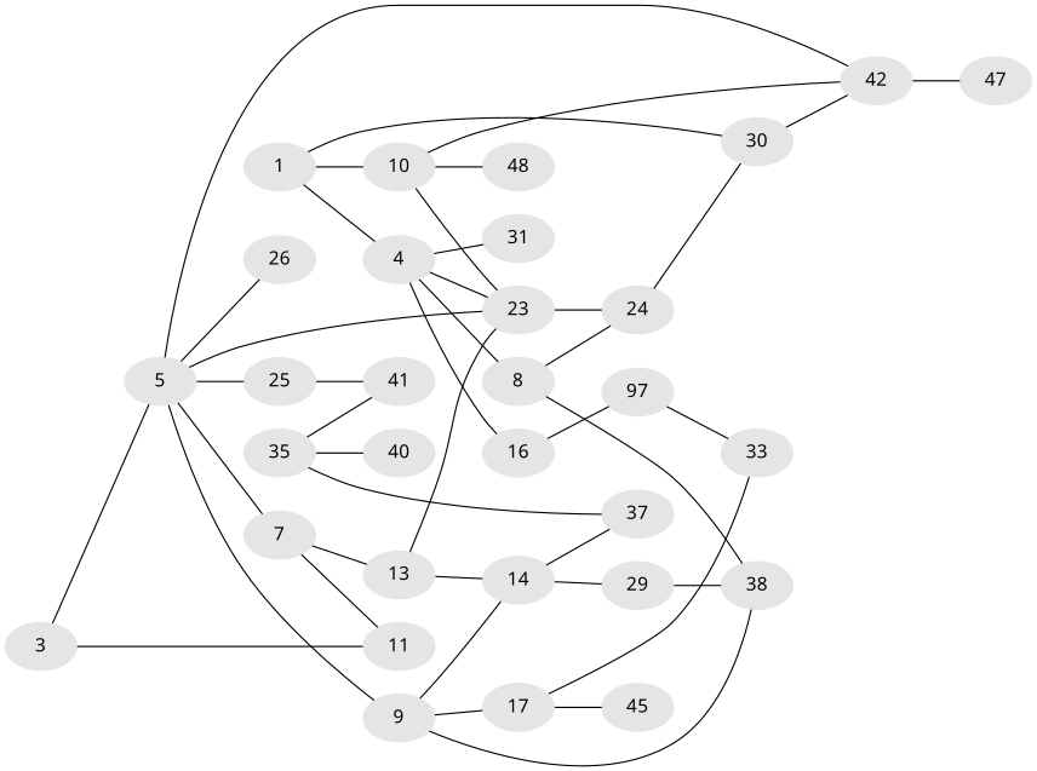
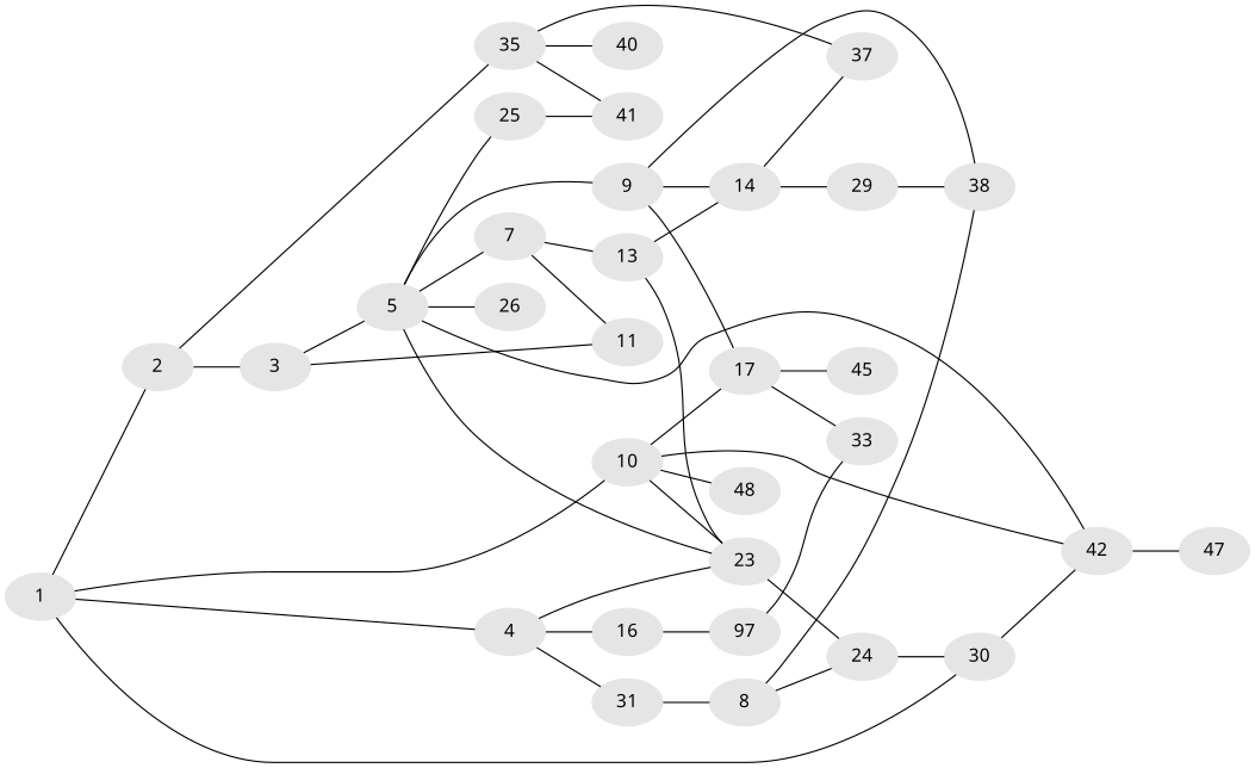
  graph {
    fontname="Noto Sans"
    rankdir=LR
    node [color=gray90 fontname="Noto Sans" style=filled]
    edge [fontname="Noto Sans"]
    1 [super="+15"]
+   2
    4 [super="+22"]
    10 [super="+21"]
    30 [super="+43"]
    3 [super="+34"]
    35 [super="+36"]
    8 [super="+19"]
    16 [super="+20"]
    23 [super="+32"]
    31
    42 [super="+46"]
    17 [super="+49"]
    48
    5 [super="+6"]
    11 [super="+28"]
    37 [super="+44"]
    41 [super="+50"]
    40 [super="+51"]
    7
    9 [super="+12"]
    25
    26 [super="+39"]
    24
    38 [super="+53"]
    n26 [label=97]
    13 [super="+52"]
    14 [super="+18"]
    47
    29
    33
    45
+   1 -- 2
    1 -- 4
    1 -- 10
    1 -- 30
-   4 -- 8
+   2 -- 3
+   2 -- 35
+   31 -- 8
    4 -- 16
    4 -- 23
    4 -- 31
    10 -- 23
    10 -- 42
+   10 -- 17
    10 -- 48 [weight=2]
    30 -- 42
    3 -- 5
    3 -- 11 [weight=2]
    35 -- 37
    35 -- 41
    35 -- 40
    8 -- 24
    8 -- 38
    16 -- n26
    23 -- 24
    42 -- 47
    17 -- 33
    17 -- 45
    5 -- 23
    5 -- 42
    5 -- 7
    5 -- 9
    5 -- 25
    5 -- 26
    7 -- 11
    7 -- 13
    9 -- 17
    9 -- 38
    9 -- 14
    25 -- 41
    24 -- 30
    n26 -- 33
    13 -- 23
    13 -- 14
    14 -- 37
    14 -- 29
    29 -- 38
  }
